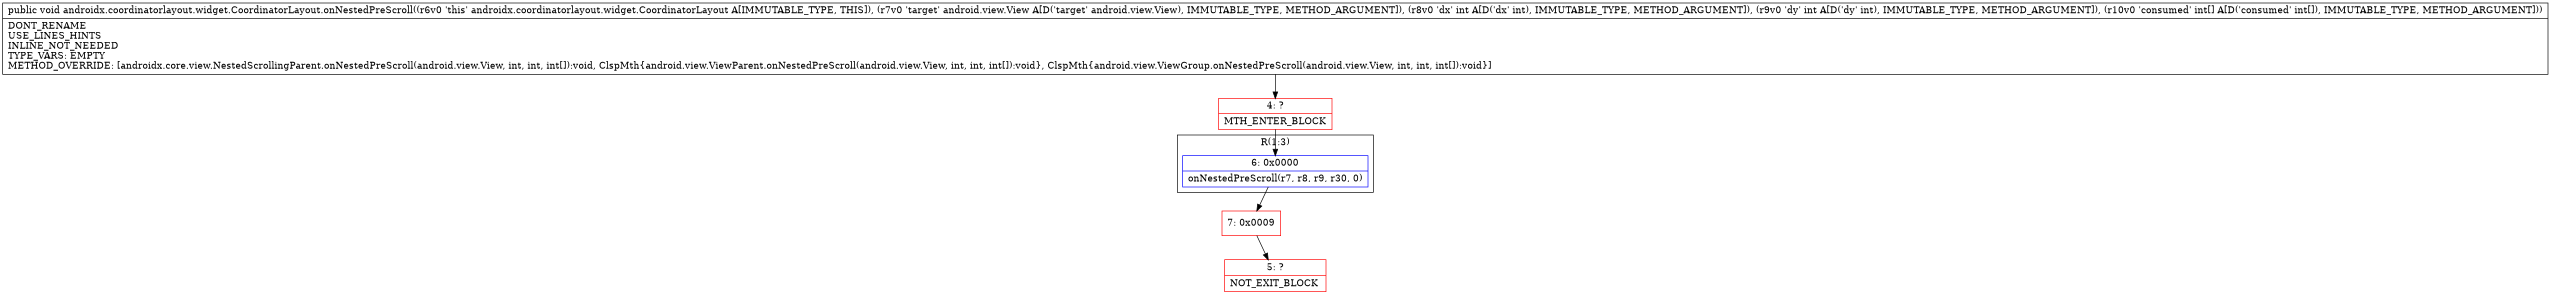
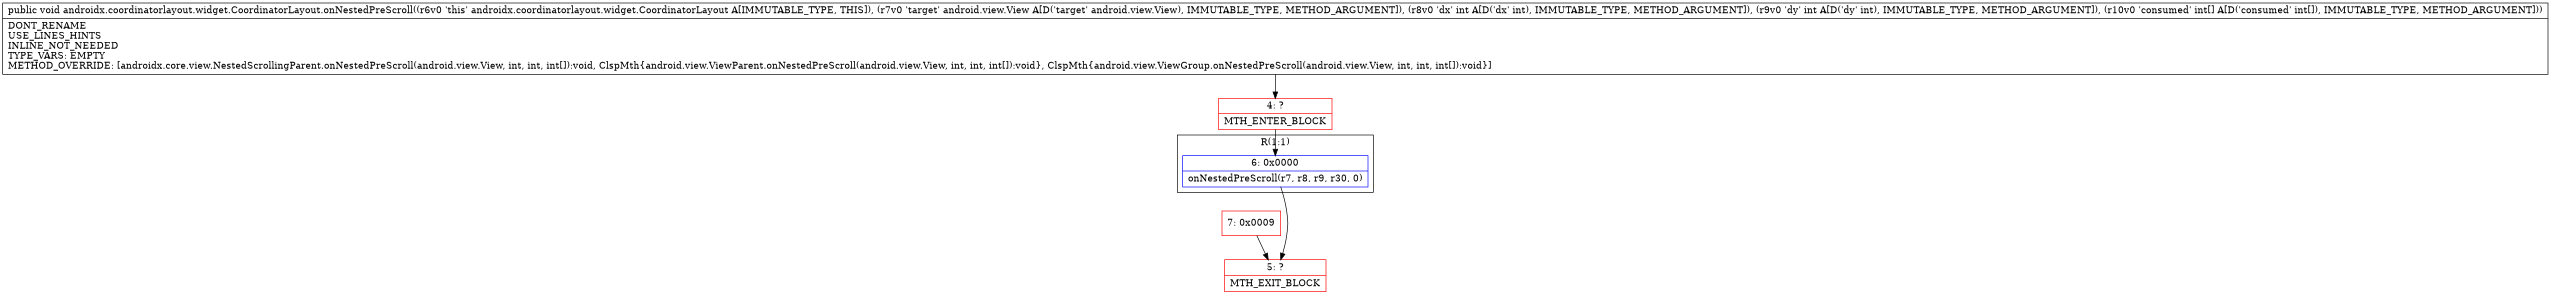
  digraph {
    node [color=red shape=record]
    n1 [color=blue label="{6\:\ 0x0000|onNestedPreScroll(r7, r8, r9, r30, 0)\l}"]
    n2 [label="{7\:\ 0x0009}"]
-   n3 [label="{5\:\ ?|NOT_EXIT_BLOCK\l}"]
+   n3 [label="{5\:\ ?|MTH_EXIT_BLOCK\l}"]
    n4 [label="{4\:\ ?|MTH_ENTER_BLOCK\l}"]
    n5 [label="{public void androidx.coordinatorlayout.widget.CoordinatorLayout.onNestedPreScroll((r6v0 'this' androidx.coordinatorlayout.widget.CoordinatorLayout A[IMMUTABLE_TYPE, THIS]), (r7v0 'target' android.view.View A[D('target' android.view.View), IMMUTABLE_TYPE, METHOD_ARGUMENT]), (r8v0 'dx' int A[D('dx' int), IMMUTABLE_TYPE, METHOD_ARGUMENT]), (r9v0 'dy' int A[D('dy' int), IMMUTABLE_TYPE, METHOD_ARGUMENT]), (r10v0 'consumed' int[] A[D('consumed' int[]), IMMUTABLE_TYPE, METHOD_ARGUMENT]))  | DONT_RENAME\lUSE_LINES_HINTS\lINLINE_NOT_NEEDED\lTYPE_VARS: EMPTY\lMETHOD_OVERRIDE: [androidx.core.view.NestedScrollingParent.onNestedPreScroll(android.view.View, int, int, int[]):void, ClspMth\{android.view.ViewParent.onNestedPreScroll(android.view.View, int, int, int[]):void\}, ClspMth\{android.view.ViewGroup.onNestedPreScroll(android.view.View, int, int, int[]):void\}]\l}" color=""]
    subgraph cluster_1 {
-     label="R(1:3)"
+     label="R(1:1)"
      n1
    }
-   n1 -> n2
+   n1 -> n3
    n2 -> n3
    n4 -> n1
    n5 -> n4
  }
